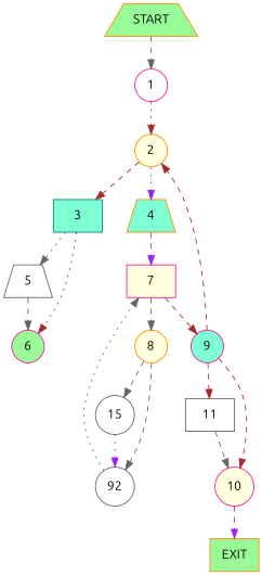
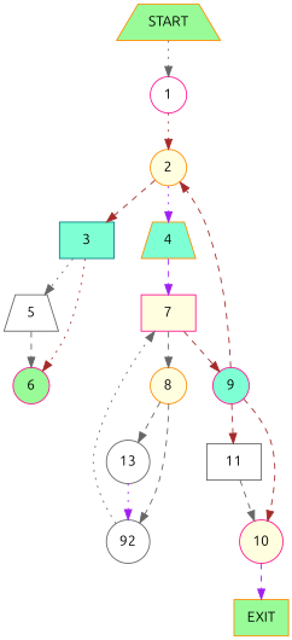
  digraph {
    fontname=Ubuntu
    node [color=darkorange fillcolor=white fontname=Ubuntu shape=circle style=filled]
    edge [color=gray40 fontname=Ubuntu style=dashed]
    n1 [fillcolor=palegreen label=START shape=trapezium]
    1 [color=deeppink]
    2 [fillcolor=lightyellow]
    n4 [fillcolor=palegreen label=EXIT shape=box]
    3 [color=teal fillcolor=aquamarine shape=box]
    4 [fillcolor=aquamarine shape=trapezium]
    5 [color=gray40 shape=trapezium]
    6 [color=deeppink fillcolor=palegreen]
    7 [color=deeppink fillcolor=lightyellow shape=box]
    8 [fillcolor=lightyellow]
    9 [color=deeppink fillcolor=aquamarine]
    n12 [color=gray40 label=92]
-   13 [color=gray40 label=15]
+   13 [color=gray40]
    10 [color=deeppink fillcolor=lightyellow]
    11 [color=gray40 shape=box]
-   n1 -> 1
+   n1 -> 1 [style=dotted]
    1 -> 2 [color=brown style=dotted]
    2 -> 3 [color=brown]
    2 -> 4 [color=purple style=dotted]
    3 -> 5 [style=dotted]
    3 -> 6 [color=brown style=dotted]
    4 -> 7 [color=purple]
    5 -> 6
    7 -> 8
    7 -> 9 [color=brown]
    8 -> n12
    8 -> 13
    9 -> 2 [color=brown]
    9 -> 10 [color=brown]
    9 -> 11 [color=brown]
    n12 -> 7 [style=dotted]
    13 -> n12 [color=purple style=dotted]
    10 -> n4 [color=purple]
    11 -> 10
  }
